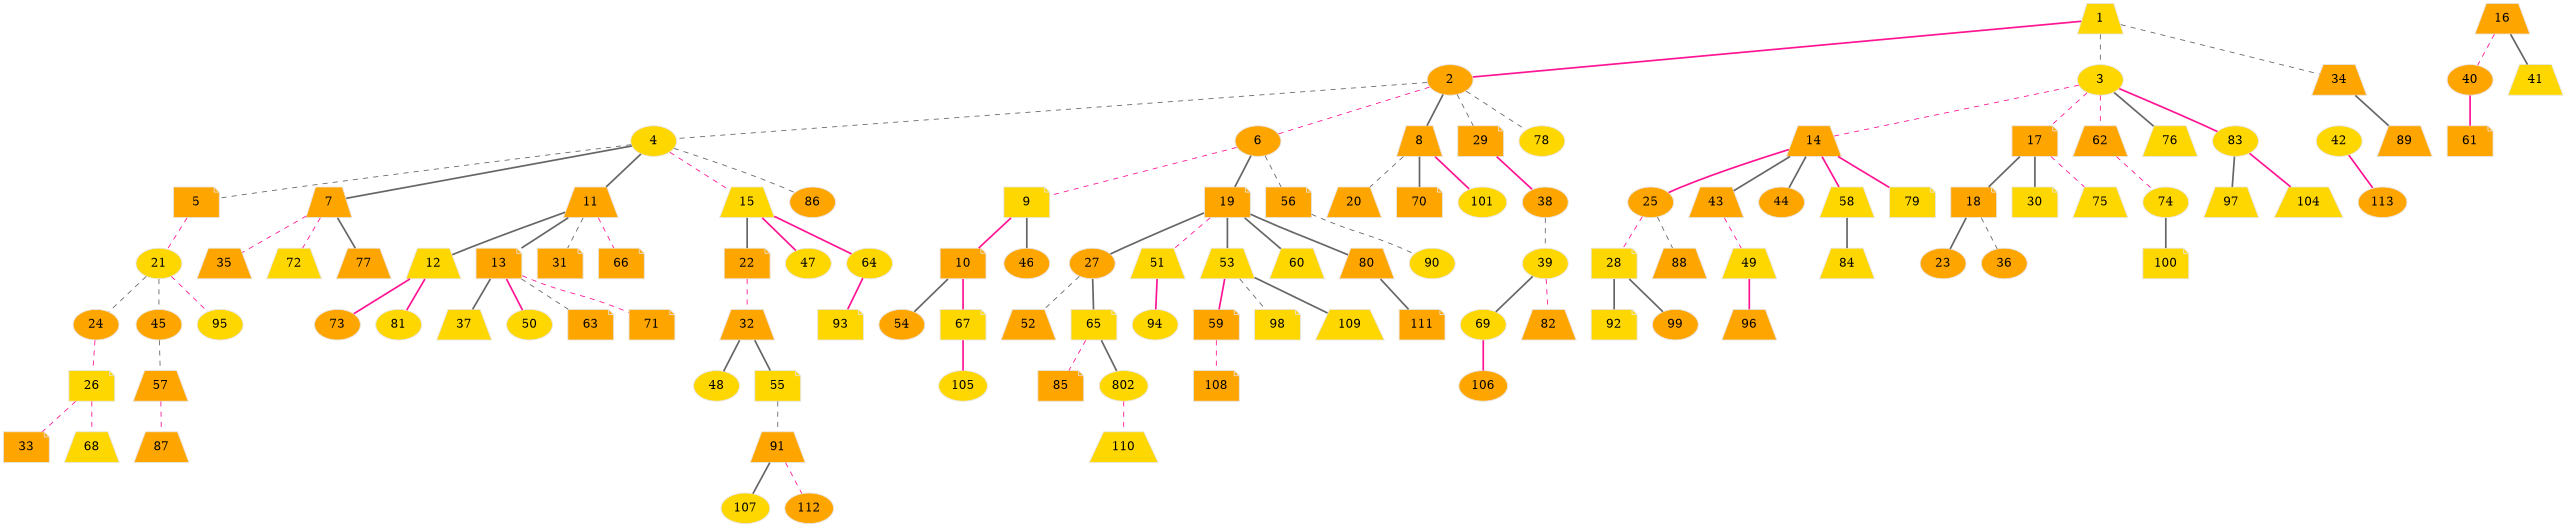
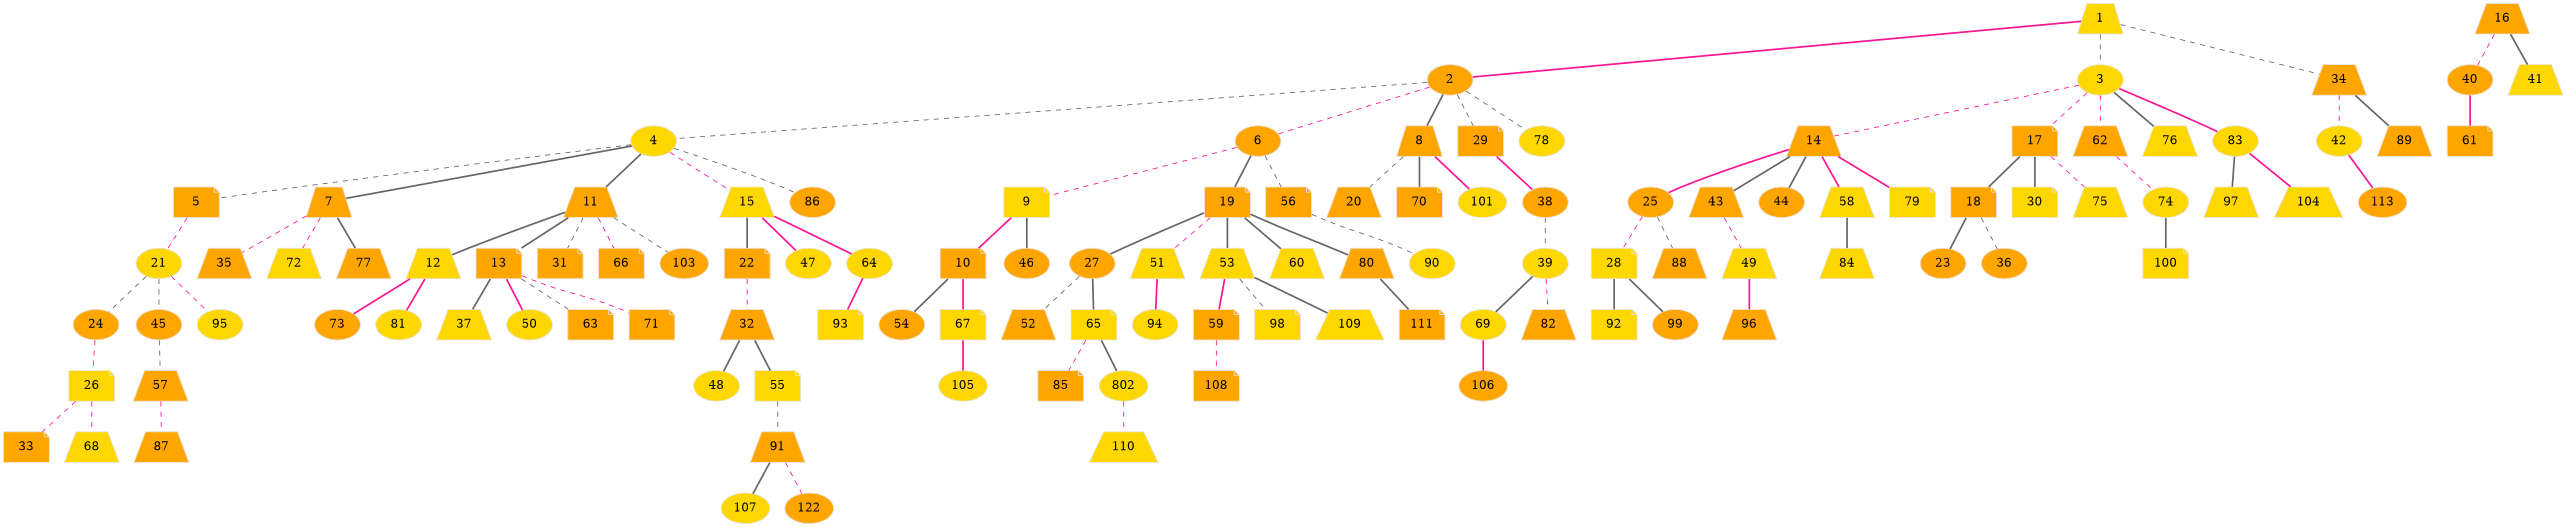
  graph {
    node [color=gray90 fillcolor=orange shape=ellipse style=filled]
    edge [color=gray40 style=bold]
    1 [fillcolor=gold shape=trapezium]
    2
    3 [fillcolor=gold]
    34 [shape=trapezium]
    4 [fillcolor=gold]
    6
    8 [shape=trapezium]
    29 [shape=note]
    78 [fillcolor=gold]
    14 [shape=trapezium]
    17 [shape=note]
    62 [shape=trapezium]
    76 [fillcolor=gold shape=trapezium]
    83 [fillcolor=gold]
    42 [fillcolor=gold]
    89 [shape=trapezium]
    5 [shape=note]
    7 [shape=trapezium]
    11 [shape=trapezium]
    15 [fillcolor=gold shape=trapezium]
    86
    9 [fillcolor=gold shape=note]
    19 [shape=note]
    56 [shape=note]
    20 [shape=trapezium]
    70 [shape=note]
    101 [fillcolor=gold]
    38
    25
    43 [shape=trapezium]
    44
    58 [fillcolor=gold shape=trapezium]
    79 [fillcolor=gold shape=note]
    18 [shape=note]
    30 [fillcolor=gold shape=note]
    75 [fillcolor=gold shape=trapezium]
    74 [fillcolor=gold]
    97 [fillcolor=gold shape=trapezium]
    104 [fillcolor=gold shape=trapezium]
    21 [fillcolor=gold]
    35 [shape=trapezium]
    72 [fillcolor=gold shape=trapezium]
    77 [shape=trapezium]
    12 [fillcolor=gold shape=trapezium]
    13 [shape=note]
    31 [shape=note]
    66 [shape=note]
+   103
    22 [shape=note]
    47 [fillcolor=gold]
    64 [fillcolor=gold]
    24
    45
    95 [fillcolor=gold]
    10 [shape=note]
    46
    16 [shape=trapezium]
    40
    41 [fillcolor=gold shape=trapezium]
    27
    51 [fillcolor=gold shape=trapezium]
    53 [fillcolor=gold shape=trapezium]
    60 [fillcolor=gold shape=trapezium]
    80 [shape=trapezium]
    90 [fillcolor=gold]
    54
    67 [fillcolor=gold shape=note]
    105 [fillcolor=gold]
    73
    81 [fillcolor=gold]
    37 [fillcolor=gold shape=trapezium]
    50 [fillcolor=gold]
    63 [shape=note]
    71 [shape=note]
    28 [fillcolor=gold shape=note]
    88 [shape=trapezium]
    49 [fillcolor=gold shape=trapezium]
    84 [fillcolor=gold shape=trapezium]
    32 [shape=trapezium]
    93 [fillcolor=gold shape=note]
    61 [shape=note]
    23
    36
    52 [shape=trapezium]
    65 [fillcolor=gold shape=note]
    94 [fillcolor=gold]
    59 [shape=note]
    98 [fillcolor=gold shape=note]
    109 [fillcolor=gold shape=trapezium]
    111 [shape=note]
    26 [fillcolor=gold shape=note]
    57 [shape=trapezium]
    48 [fillcolor=gold]
    55 [fillcolor=gold shape=note]
    33 [shape=note]
    68 [fillcolor=gold shape=trapezium]
    92 [fillcolor=gold shape=note]
    99
    85 [shape=note]
    n100 [fillcolor=gold label=802]
    39 [fillcolor=gold]
    91 [shape=trapezium]
    113
    69 [fillcolor=gold]
    82 [shape=trapezium]
    106
    96 [shape=trapezium]
    87 [shape=trapezium]
    108 [shape=note]
    107 [fillcolor=gold]
-   112
+   112 [label=122]
    100 [fillcolor=gold shape=note]
    110 [fillcolor=gold shape=trapezium]
    1 -- 2 [color=deeppink]
    1 -- 3 [style=dashed]
    1 -- 34 [style=dashed]
    2 -- 4 [style=dashed]
    2 -- 6 [color=deeppink style=dashed]
    2 -- 8
    2 -- 29 [style=dashed]
    2 -- 78 [style=dashed]
    3 -- 14 [color=deeppink style=dashed]
    3 -- 17 [color=deeppink style=dashed]
    3 -- 62 [color=deeppink style=dashed]
    3 -- 76
    3 -- 83 [color=deeppink]
+   34 -- 42 [color=deeppink style=dashed]
    34 -- 89
    4 -- 5 [style=dashed]
    4 -- 7
    4 -- 11
    4 -- 15 [color=deeppink style=dashed]
    4 -- 86 [style=dashed]
    6 -- 9 [color=deeppink style=dashed]
    6 -- 19
    6 -- 56 [style=dashed]
    8 -- 20 [style=dashed]
    8 -- 70
    8 -- 101 [color=deeppink]
    29 -- 38 [color=deeppink]
    14 -- 25 [color=deeppink]
    14 -- 43
    14 -- 44
    14 -- 58 [color=deeppink]
    14 -- 79 [color=deeppink]
    17 -- 18
    17 -- 30
    17 -- 75 [color=deeppink style=dashed]
    62 -- 74 [color=deeppink style=dashed]
    83 -- 97
    83 -- 104 [color=deeppink]
    42 -- 113 [color=deeppink]
    5 -- 21 [color=deeppink style=dashed]
    7 -- 35 [color=deeppink style=dashed]
    7 -- 72 [color=deeppink style=dashed]
    7 -- 77
    11 -- 12
    11 -- 13
    11 -- 31 [style=dashed]
    11 -- 66 [color=deeppink style=dashed]
+   11 -- 103 [style=dashed]
    15 -- 22
    15 -- 47 [color=deeppink]
    15 -- 64 [color=deeppink]
    9 -- 10 [color=deeppink]
    9 -- 46
    19 -- 27
    19 -- 51 [color=deeppink style=dashed]
    19 -- 53
    19 -- 60
    19 -- 80
    56 -- 90 [style=dashed]
    38 -- 39 [style=dashed]
    25 -- 28 [color=deeppink style=dashed]
    25 -- 88 [style=dashed]
    43 -- 49 [color=deeppink style=dashed]
    58 -- 84
    18 -- 23
    18 -- 36 [style=dashed]
    74 -- 100
    21 -- 24 [style=dashed]
    21 -- 45 [style=dashed]
    21 -- 95 [color=deeppink style=dashed]
    12 -- 73 [color=deeppink]
    12 -- 81 [color=deeppink]
    13 -- 37
    13 -- 50 [color=deeppink]
    13 -- 63 [style=dashed]
    13 -- 71 [color=deeppink style=dashed]
    22 -- 32 [color=deeppink style=dashed]
    64 -- 93 [color=deeppink]
    24 -- 26 [color=deeppink style=dashed]
    45 -- 57 [style=dashed]
    10 -- 54
    10 -- 67 [color=deeppink]
    16 -- 40 [color=deeppink style=dashed]
    16 -- 41
    40 -- 61 [color=deeppink]
    27 -- 52 [style=dashed]
    27 -- 65
    51 -- 94 [color=deeppink]
    53 -- 59 [color=deeppink]
    53 -- 98 [style=dashed]
    53 -- 109
    80 -- 111
    67 -- 105 [color=deeppink]
    28 -- 92
    28 -- 99
    49 -- 96 [color=deeppink]
    32 -- 48
    32 -- 55
    65 -- 85 [color=deeppink style=dashed]
    65 -- n100
    59 -- 108 [color=deeppink style=dashed]
    26 -- 33 [color=deeppink style=dashed]
    26 -- 68 [color=deeppink style=dashed]
    57 -- 87 [color=deeppink style=dashed]
    55 -- 91 [style=dashed]
    n100 -- 110 [color=deeppink style=dashed]
    39 -- 69
    39 -- 82 [color=deeppink style=dashed]
    91 -- 107
    91 -- 112 [color=deeppink style=dashed]
    69 -- 106 [color=deeppink]
  }
